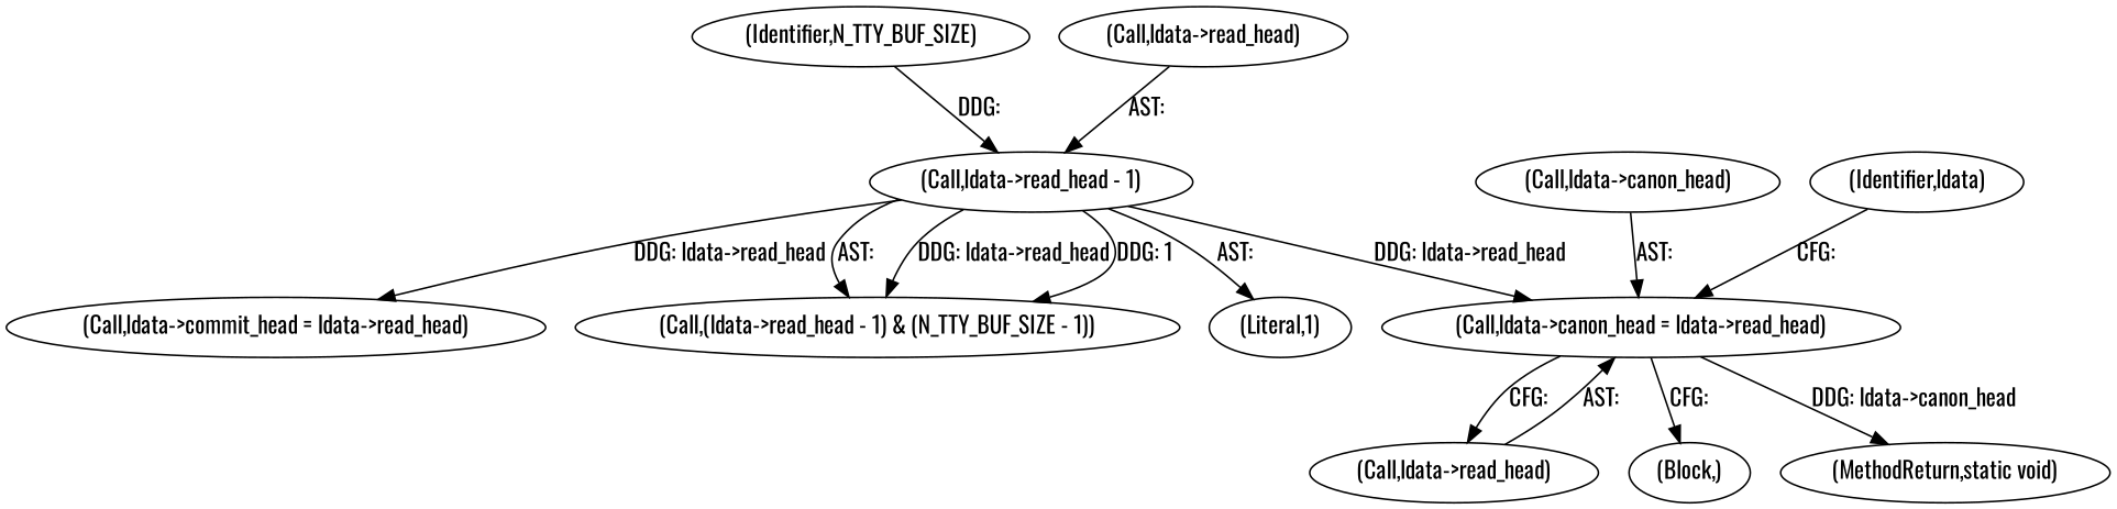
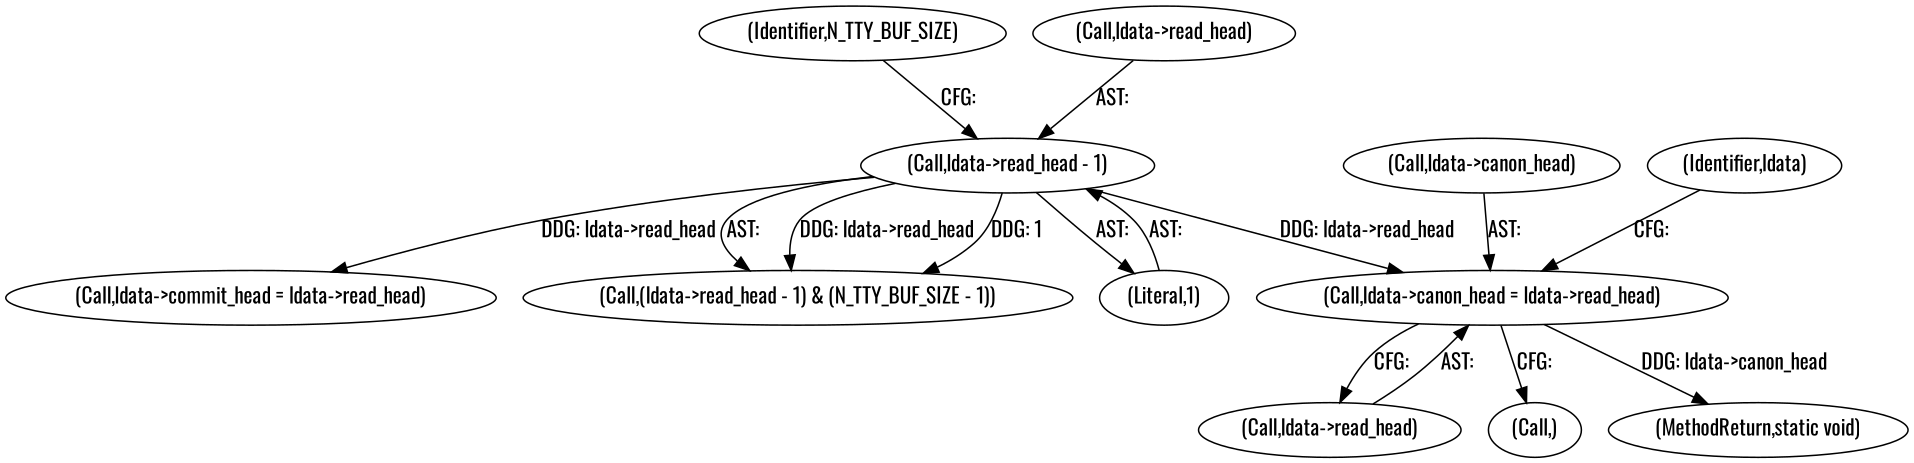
  digraph {
    fontname=Oswald
    node [fontname=Oswald]
    edge [fontname=Oswald]
    n1 [label="(Call,ldata->canon_head = ldata->read_head)"]
    n2 [label="(Call,ldata->read_head)"]
-   n3 [label="(Block,)"]
+   n3 [label="(Call,)"]
    n4 [label="(MethodReturn,static void)"]
    n5 [label="(Call,ldata->read_head - 1)"]
    n6 [label="(Call,ldata->commit_head = ldata->read_head)"]
    n7 [label="(Call,(ldata->read_head - 1) & (N_TTY_BUF_SIZE - 1))"]
    n8 [label="(Literal,1)"]
    n9 [label="(Identifier,N_TTY_BUF_SIZE)"]
    n10 [label="(Call,ldata->canon_head)"]
    n11 [label="(Identifier,ldata)"]
    n12 [label="(Call,ldata->read_head)"]
    n1 -> n2 [label="CFG: "]
    n1 -> n3 [label="CFG: "]
    n1 -> n4 [label="DDG: ldata->canon_head"]
    n2 -> n1 [label="AST: "]
    n5 -> n1 [label="DDG: ldata->read_head"]
    n5 -> n6 [label="DDG: ldata->read_head"]
    n5 -> n7 [label="AST: "]
    n5 -> n7 [label="DDG: ldata->read_head"]
    n5 -> n7 [label="DDG: 1"]
    n5 -> n8 [label="AST: "]
-   n9 -> n5 [label="DDG: "]
+   n8 -> n5 [label="AST: "]
+   n9 -> n5 [label="CFG: "]
    n10 -> n1 [label="AST: "]
    n11 -> n1 [label="CFG: "]
    n12 -> n5 [label="AST: "]
  }
